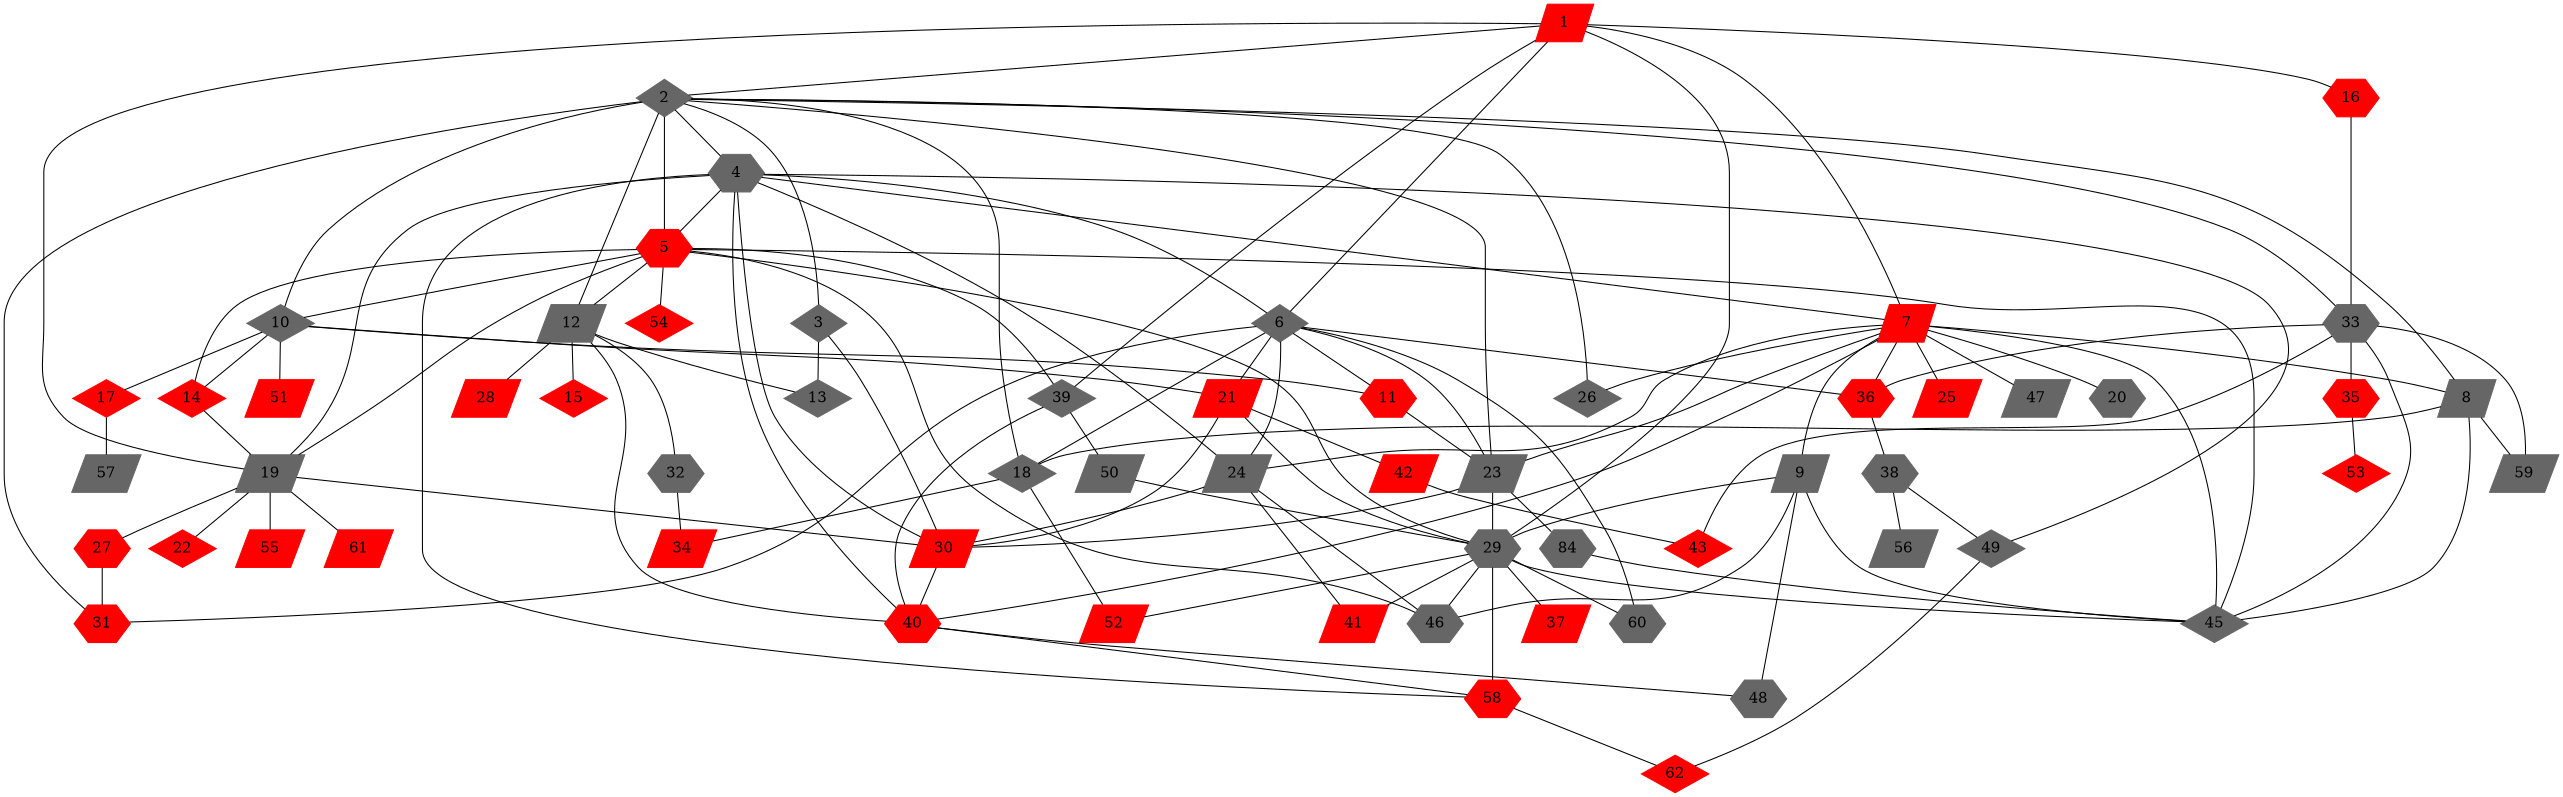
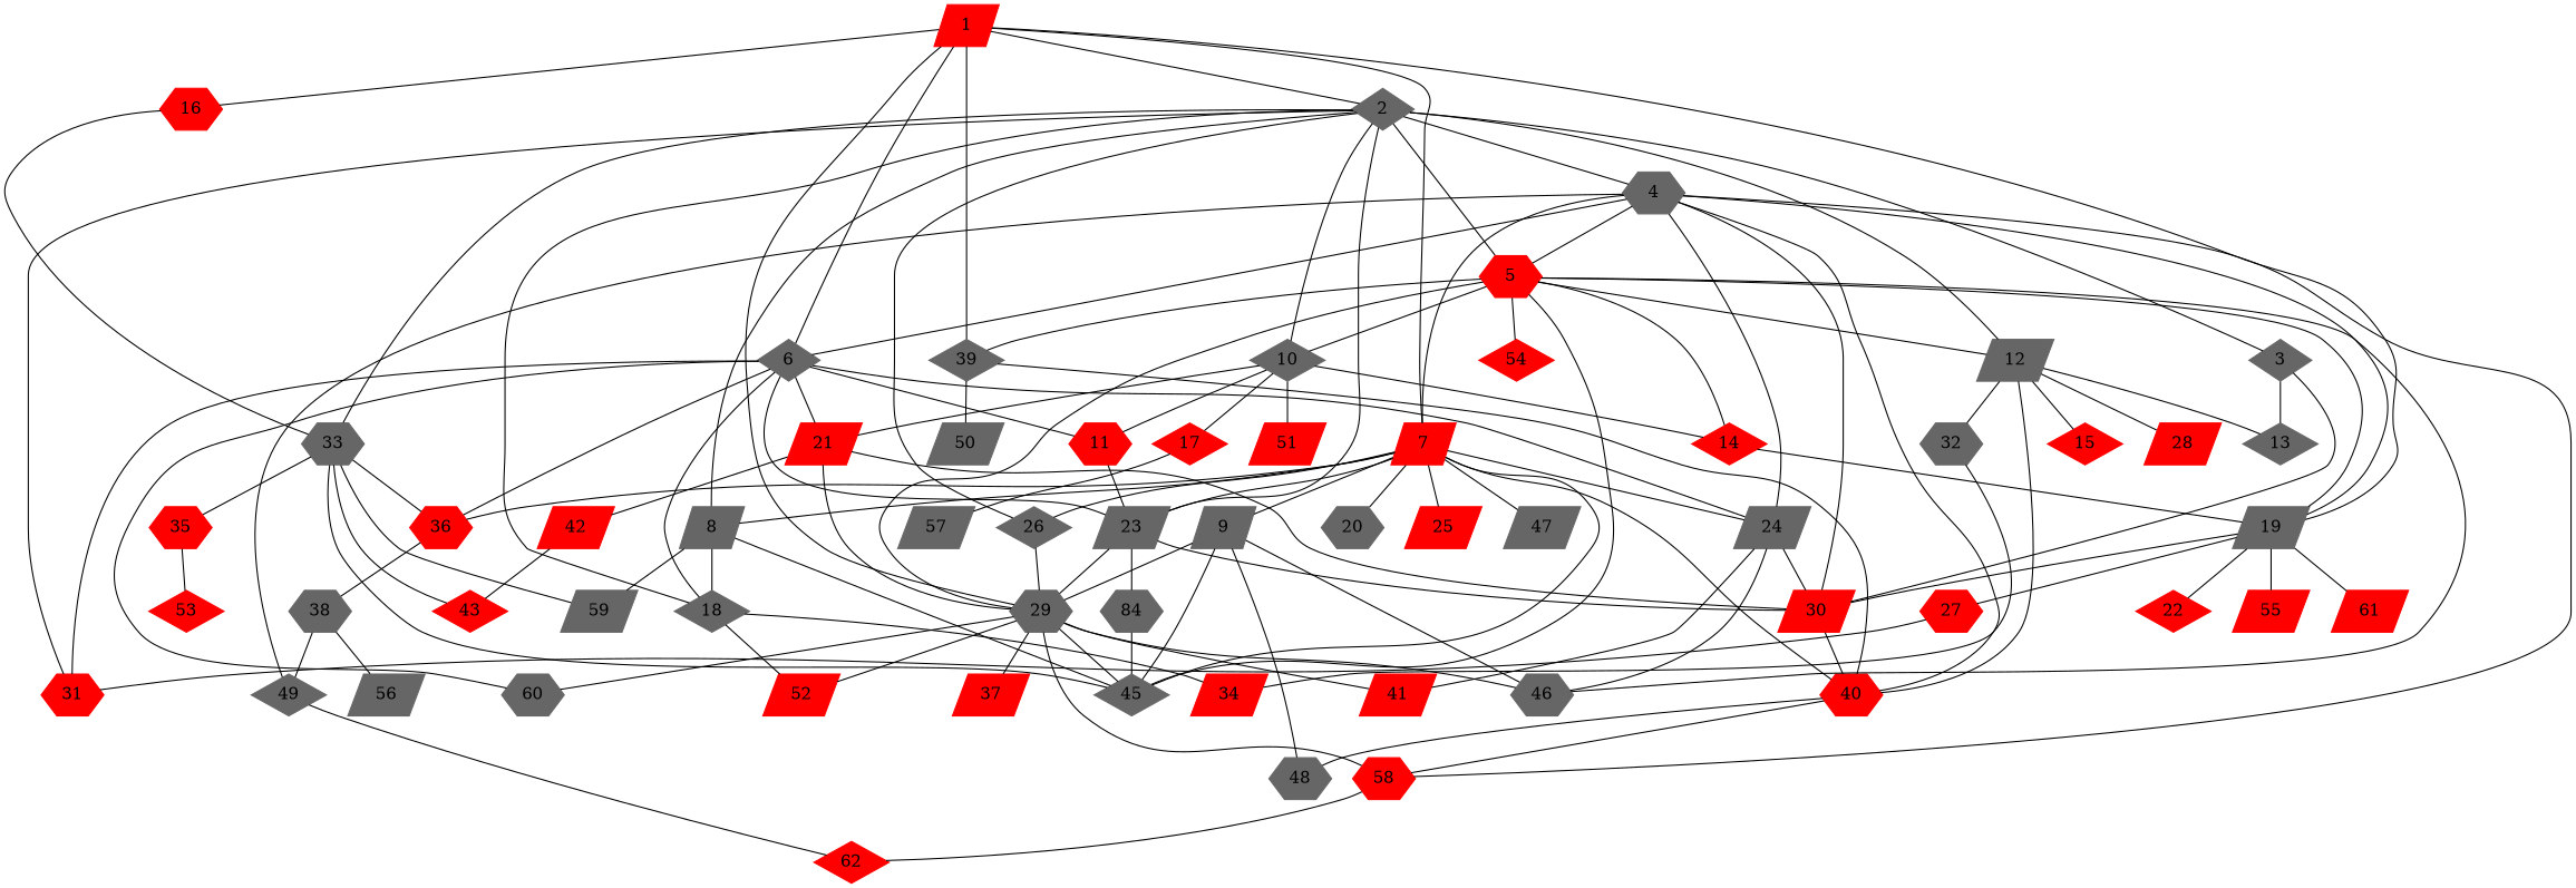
  graph {
    node [color=gray40 shape=parallelogram style=filled]
    edge [weight=1.0]
    2 [shape=diamond]
    1 [color=red]
    6 [shape=diamond]
    7 [color=red]
    16 [color=red shape=hexagon]
    19
    29 [shape=hexagon]
    39 [shape=diamond]
    3 [shape=diamond]
    4 [shape=hexagon]
    5 [color=red shape=hexagon]
    8
    10 [shape=diamond]
    12
    18 [shape=diamond]
    23
    26 [shape=diamond]
    31 [color=red shape=hexagon]
    33 [shape=hexagon]
    24
    11 [color=red shape=hexagon]
    21 [color=red]
    36 [color=red shape=hexagon]
    60 [shape=hexagon]
    40 [color=red shape=hexagon]
    45 [shape=diamond]
    9
    20 [shape=hexagon]
    25 [color=red]
    47
    30 [color=red]
    22 [color=red shape=diamond]
    27 [color=red shape=hexagon]
    55 [color=red]
    61 [color=red]
    58 [color=red shape=hexagon]
    46 [shape=hexagon]
    52 [color=red]
    41 [color=red]
    37 [color=red]
    50
    13 [shape=diamond]
    49 [shape=diamond]
    14 [color=red shape=diamond]
    54 [color=red shape=diamond]
    59
    17 [color=red shape=diamond]
    51 [color=red]
    15 [color=red shape=diamond]
    28 [color=red]
    32 [shape=hexagon]
    34 [color=red]
    n53 [label=84 shape=hexagon]
    35 [color=red shape=hexagon]
    43 [color=red shape=diamond]
    48 [shape=hexagon]
    62 [color=red shape=diamond]
    42 [color=red]
    38 [shape=hexagon]
    57
    53 [color=red shape=diamond]
    56
    2 -- 3
    2 -- 4
    2 -- 5 [weight=9.0]
    2 -- 8
    2 -- 10
    2 -- 12
    2 -- 18
    2 -- 23
    2 -- 26
    2 -- 31
    2 -- 33
    1 -- 2
    1 -- 6
    1 -- 7
    1 -- 16
    1 -- 19
    1 -- 29
    1 -- 39
    6 -- 18
    6 -- 23
    6 -- 31
    6 -- 24
    6 -- 11
    6 -- 21 [weight=3.0]
    6 -- 36
    6 -- 60
    7 -- 8
    7 -- 23 [weight=2.0]
    7 -- 26
    7 -- 24
    7 -- 36
    7 -- 40
    7 -- 45
    7 -- 9
    7 -- 20 [weight=2.0]
    7 -- 25 [weight=2.0]
    7 -- 47
    16 -- 33
    19 -- 30
    19 -- 22
    19 -- 27
    19 -- 55
    19 -- 61
    29 -- 60
    29 -- 45
    29 -- 58 [weight=2.0]
    29 -- 46
    29 -- 52
    29 -- 41
    29 -- 37
    39 -- 40 [weight=2.0]
    39 -- 50
    3 -- 30
    3 -- 13
    4 -- 6
    4 -- 7
    4 -- 19
    4 -- 5
    4 -- 24
    4 -- 40
    4 -- 30
    4 -- 58
    4 -- 49
    5 -- 19
    5 -- 29
    5 -- 39
    5 -- 10
    5 -- 12
    5 -- 45
    5 -- 46
    5 -- 14
    5 -- 54
    8 -- 18
    8 -- 45
    8 -- 59
    10 -- 11
    10 -- 21
    10 -- 14
    10 -- 17
    10 -- 51
    12 -- 40
    12 -- 13
    12 -- 15
    12 -- 28
    12 -- 32
    18 -- 52
    18 -- 34
    23 -- 29
    23 -- 30
    23 -- n53 [weight=2.0]
-   50 -- 29
+   26 -- 29
    33 -- 36
    33 -- 45
    33 -- 59
    33 -- 35
    33 -- 43
    24 -- 30
    24 -- 46
    24 -- 41
    11 -- 23
    21 -- 29
    21 -- 30
    21 -- 42
    36 -- 38 [weight=2.0]
    40 -- 58
    40 -- 48
    9 -- 29
    9 -- 45
    9 -- 46 [weight=4.0]
    9 -- 48
    30 -- 40
    27 -- 31
    58 -- 62
    49 -- 62
    14 -- 19
    17 -- 57
    32 -- 34
    n53 -- 45
    35 -- 53
    42 -- 43
    38 -- 49
    38 -- 56
  }
